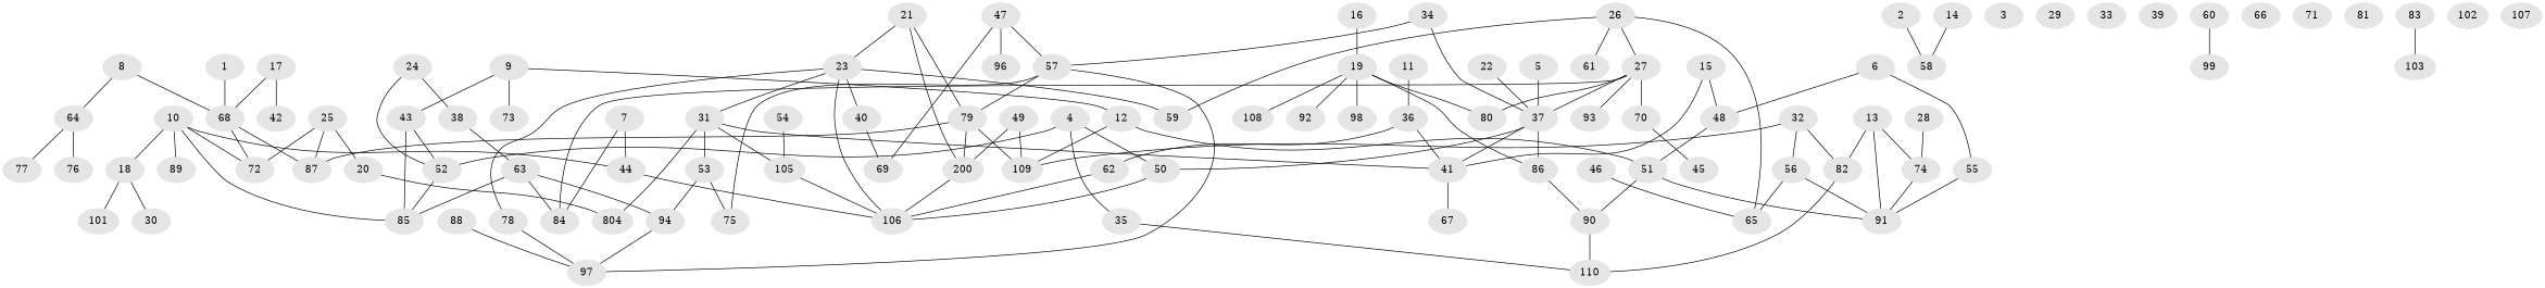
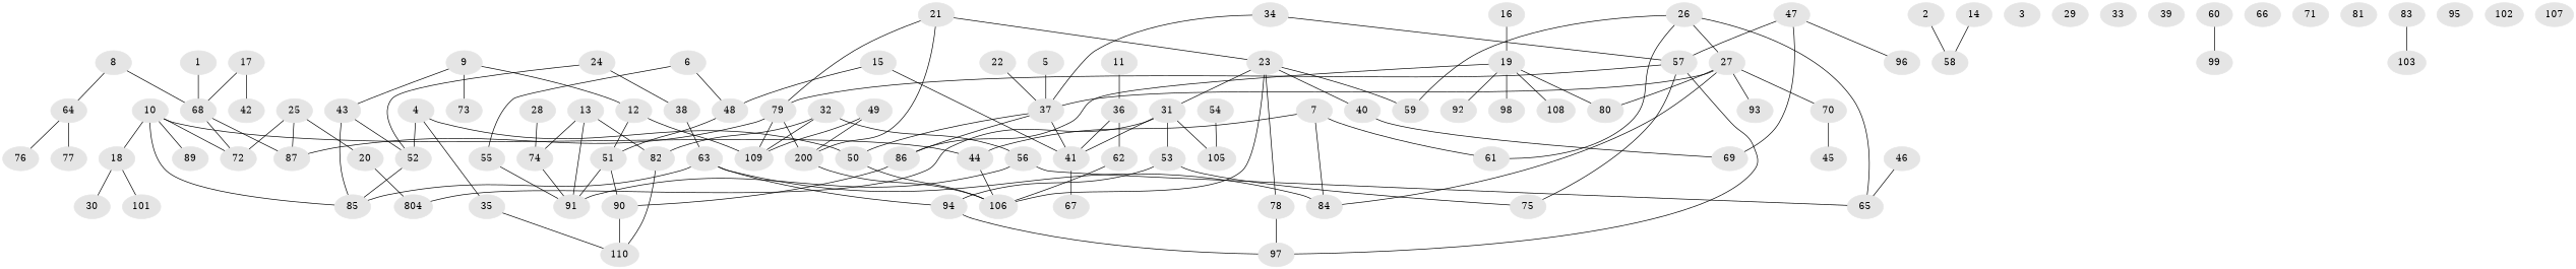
  graph {
    node [color=gray90 style=filled]
    1
    68
    72
    87
    2
    58
    3
    4
    35
    50
    52
    110
    106
    85
    5
    37
    41
    86
    6
    48
    55
    51
    91
    7
    44
    61
    84
    8
    64
    76
    77
    9
    12
    43
    73
    109
    10
    18
    89
    30
    101
    11
    36
    62
    90
    13
    74
    82
    14
    15
    67
    16
    19
    80
    92
    98
    108
    17
    42
    n60 [label=804]
    20
    21
    23
    79
    n65 [label=200]
    31
    40
    59
    78
    22
    53
    105
    69
    97
    24
    38
    63
    25
    26
    27
    65
    70
    93
    45
    28
    29
    75
    94
    32
    56
    33
    34
    57
    39
    46
    47
    96
    49
    54
    60
    99
    66
    71
    81
    83
    103
-   88
+   95
    102
    107
    1 -- 68
    68 -- 72
    68 -- 87
    2 -- 58
    4 -- 35
    4 -- 50
    4 -- 52
    35 -- 110
    50 -- 106
    52 -- 85
    5 -- 37
    37 -- 50
    37 -- 41
    37 -- 86
    41 -- 67
    86 -- 90
    6 -- 48
    6 -- 55
    48 -- 51
    55 -- 91
    51 -- 91
    51 -- 90
    7 -- 44
+   7 -- 61
    7 -- 84
    44 -- 106
    8 -- 68
    8 -- 64
    64 -- 76
    64 -- 77
    9 -- 12
    9 -- 43
    9 -- 73
    12 -- 51
    12 -- 109
    43 -- 52
    43 -- 85
    10 -- 72
    10 -- 85
    10 -- 44
    10 -- 18
    10 -- 89
    18 -- 30
    18 -- 101
    11 -- 36
    36 -- 41
    36 -- 62
    62 -- 106
    90 -- 110
    13 -- 91
    13 -- 74
    13 -- 82
    74 -- 91
    82 -- 110
    14 -- 58
    15 -- 41
    15 -- 48
    16 -- 19
    19 -- 86
    19 -- 80
    19 -- 92
    19 -- 98
    19 -- 108
    17 -- 68
    17 -- 42
    20 -- n60
    21 -- 23
    21 -- 79
    21 -- n65
    23 -- 106
    23 -- 31
    23 -- 40
    23 -- 59
    23 -- 78
    79 -- 87
    79 -- 109
    79 -- n65
    n65 -- 106
    31 -- 41
    31 -- n60
    31 -- 53
    31 -- 105
    40 -- 69
    78 -- 97
    22 -- 37
    53 -- 75
    53 -- 94
-   105 -- 106
    24 -- 52
    24 -- 38
    38 -- 63
    63 -- 85
    63 -- 84
    63 -- 94
    25 -- 72
    25 -- 87
    25 -- 20
    26 -- 61
    26 -- 59
    26 -- 27
    26 -- 65
    27 -- 37
    27 -- 84
    27 -- 80
    27 -- 70
    27 -- 93
    70 -- 45
    28 -- 74
    94 -- 97
    32 -- 109
    32 -- 82
    32 -- 56
    56 -- 91
    56 -- 65
    34 -- 37
    34 -- 57
    57 -- 79
    57 -- 97
    57 -- 75
    46 -- 65
    47 -- 69
    47 -- 57
    47 -- 96
    49 -- 109
    49 -- n65
    54 -- 105
    60 -- 99
    83 -- 103
-   88 -- 97
  }
